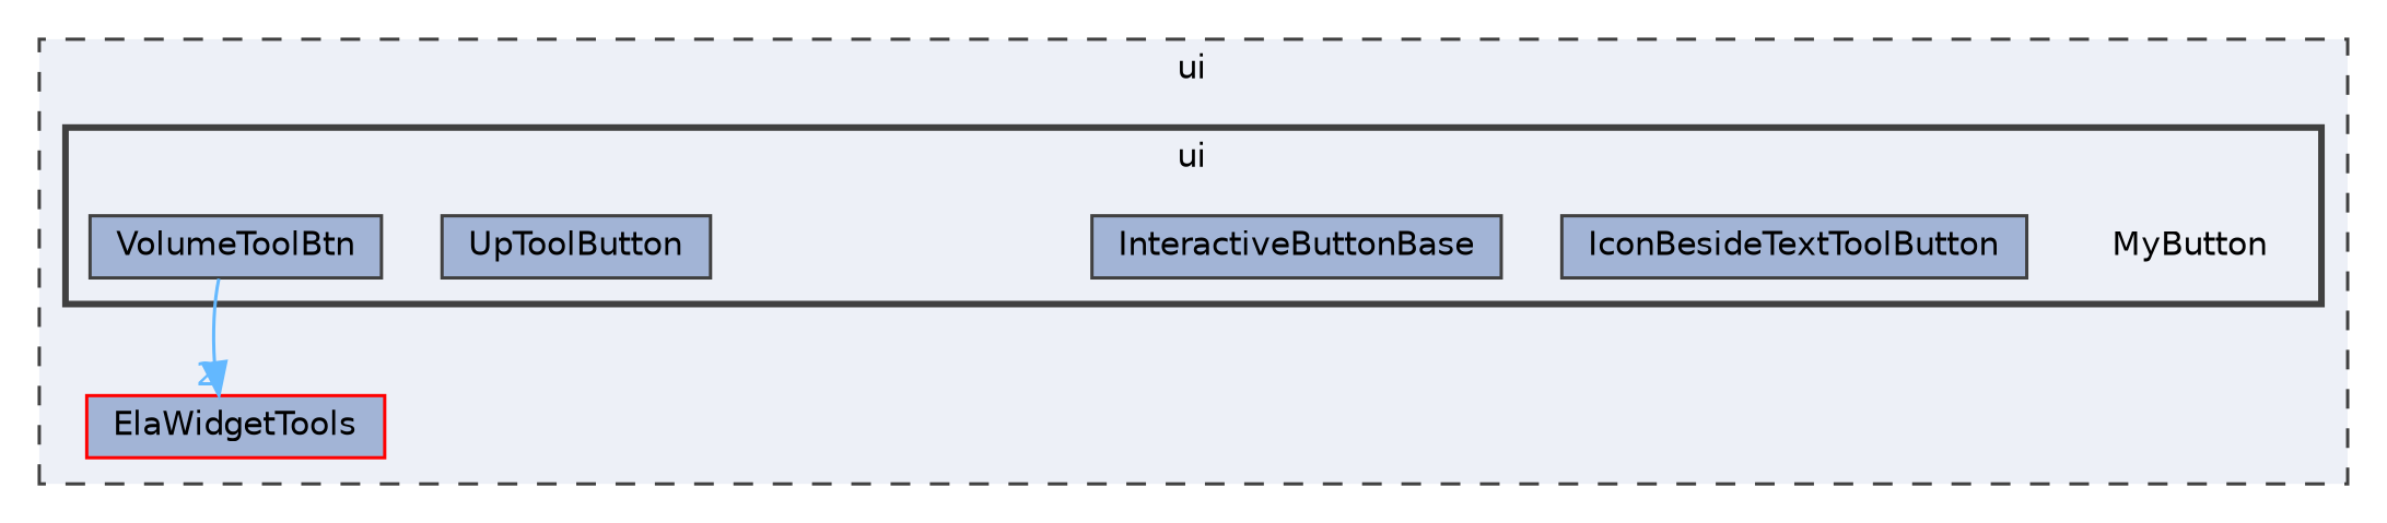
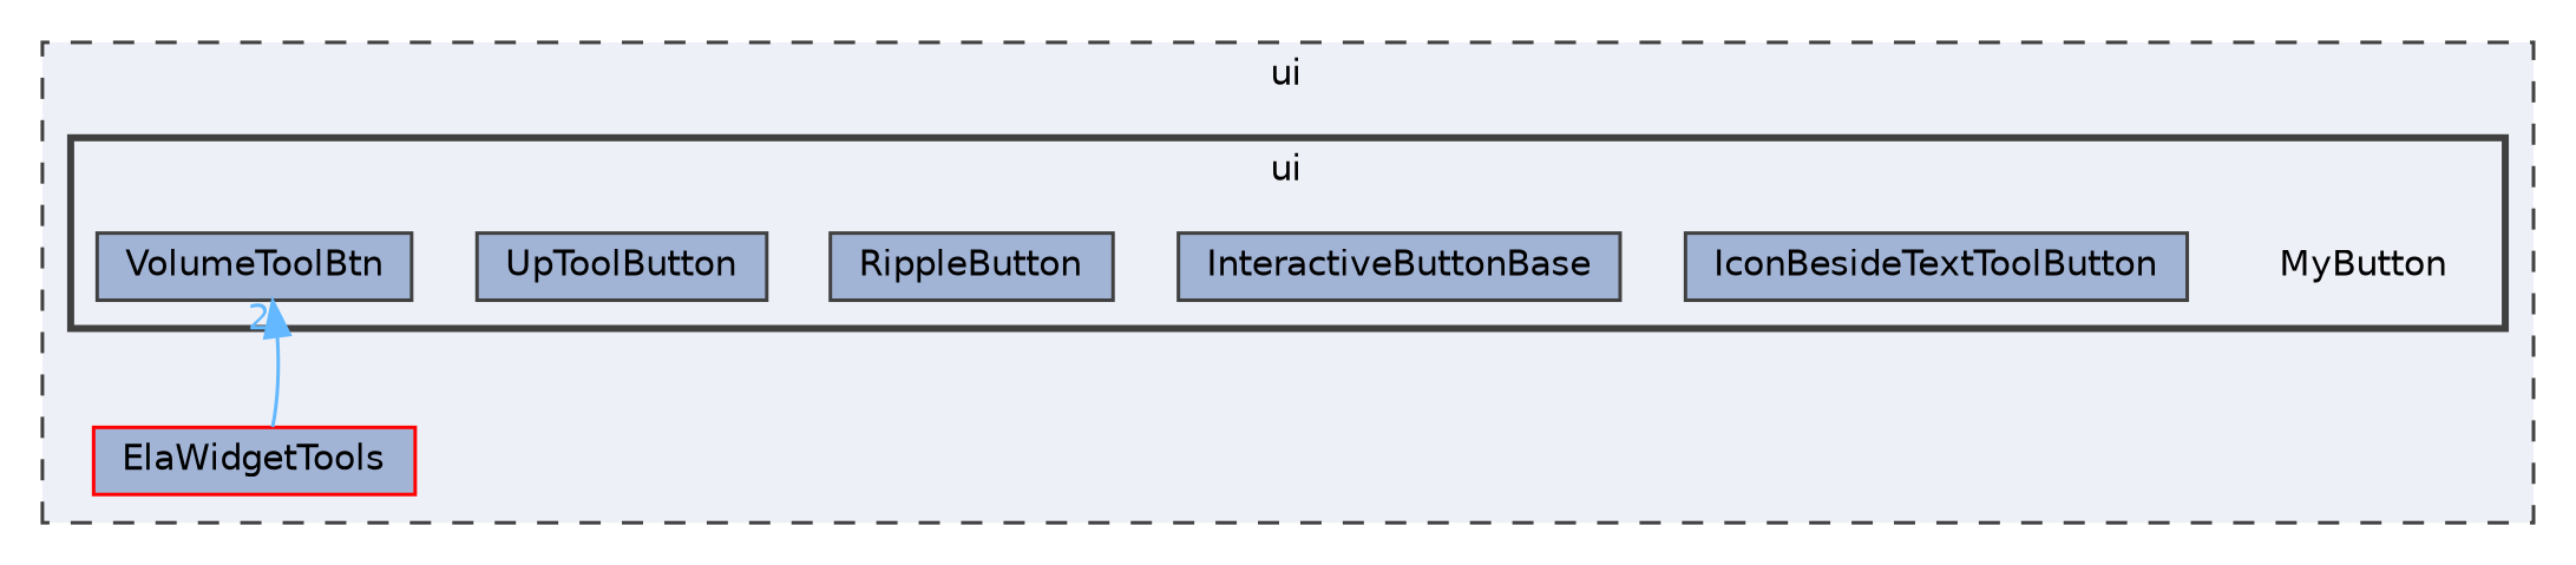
  digraph {
    compound=true
    node [fontname=Helvetica fontsize=10 shape=box color=grey25 fillcolor="#a2b4d6" style=filled]
    n1 [height=0.2 label=MyButton shape=plaintext width=0.4 color="" fillcolor="" style=""]
    n2 [height=0.2 label=IconBesideTextToolButton width=0.4]
    n3 [height=0.2 label=InteractiveButtonBase width=0.4]
+   n4 [height=0.2 label=RippleButton width=0.4]
    n5 [height=0.2 label=UpToolButton width=0.4]
    n6 [height=0.2 label=VolumeToolBtn width=0.4]
    n7 [color=red height=0.2 label=ElaWidgetTools width=0.4]
    subgraph cluster_1 {
      bgcolor="#edf0f7"
      fontname=Helvetica
      fontsize=10
      label=ui
      pencolor=grey25
      style="filled,dashed"
      n7
      subgraph cluster_2 {
        bgcolor="#edf0f7"
        fontname=Helvetica
        fontsize=10
        pencolor=grey25
        style="filled,bold"
        n1
        n2
        n3
+       n4
        n5
        n6
      }
    }
-   n6 -> n7 [color=steelblue1 fontcolor=steelblue1 fontname=Helvetica fontsize=10 headlabel=2 labeldistance=1.5 labelfontname=Helvetica labelfontsize=10]
+   n7 -> n6 [color=steelblue1 fontcolor=steelblue1 fontname=Helvetica fontsize=10 headlabel=2 labeldistance=1.5 labelfontname=Helvetica labelfontsize=10]
  }
